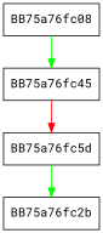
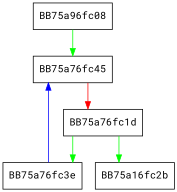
  digraph {
    fontname="Roboto Mono"
    splines=ortho
    node [fontname="Roboto Mono" shape=box]
    edge [color=green fontname="Roboto Mono"]
-   BB75a76fc08
+   BB75a76fc08 [label=BB75a96fc08]
    BB75a76fc45
-   BB75a76fc1d [label=BB75a76fc5d]
-   BB75a76fc2b
+   BB75a76fc1d
+   BB75a76fc3e
+   BB75a76fc2b [label=BB75a16fc2b]
    BB75a76fc08 -> BB75a76fc45
    BB75a76fc45 -> BB75a76fc1d [color=red]
+   BB75a76fc1d -> BB75a76fc3e
    BB75a76fc1d -> BB75a76fc2b
+   BB75a76fc3e -> BB75a76fc45 [color=blue]
  }
